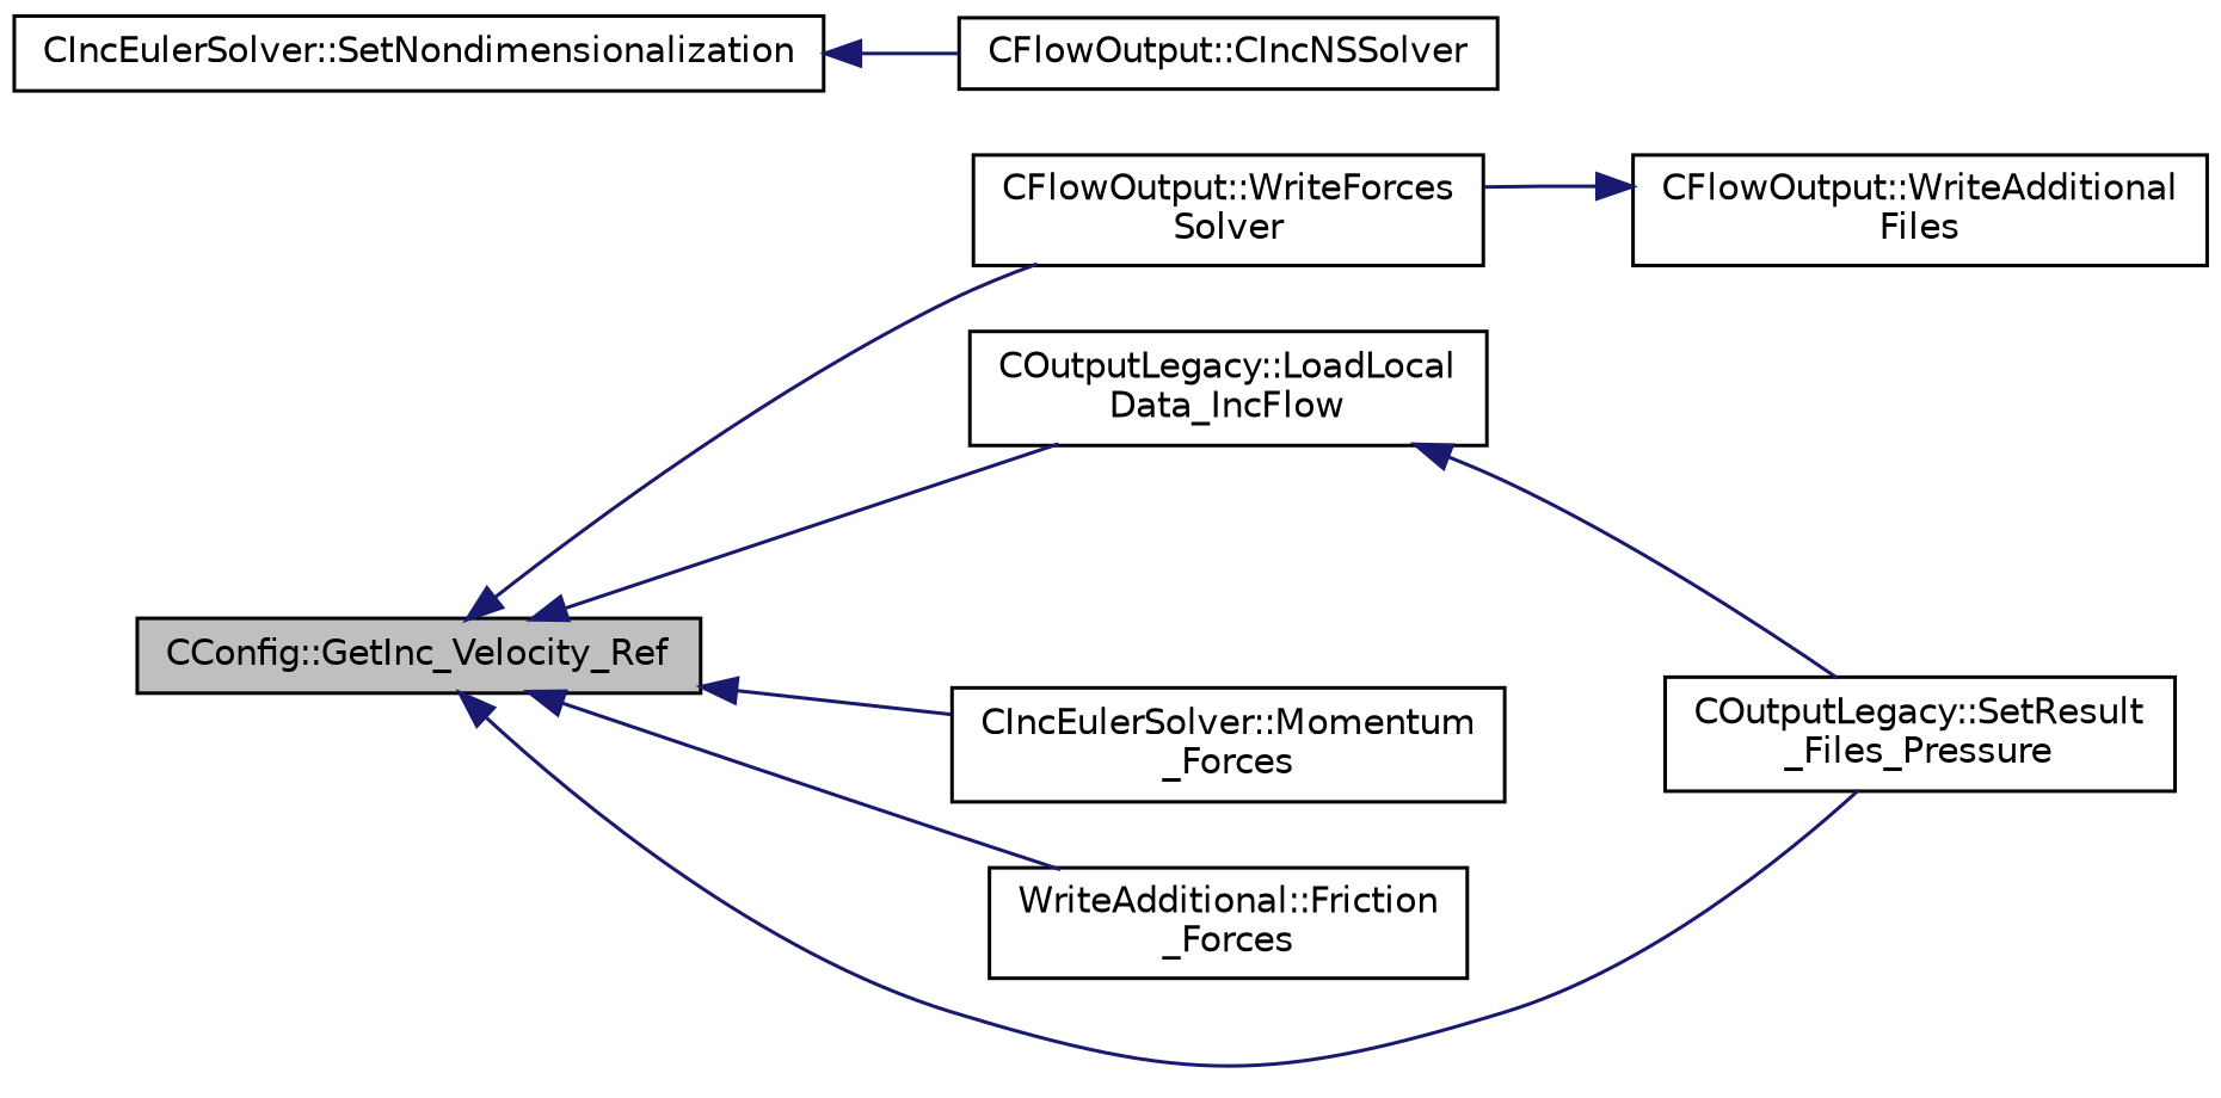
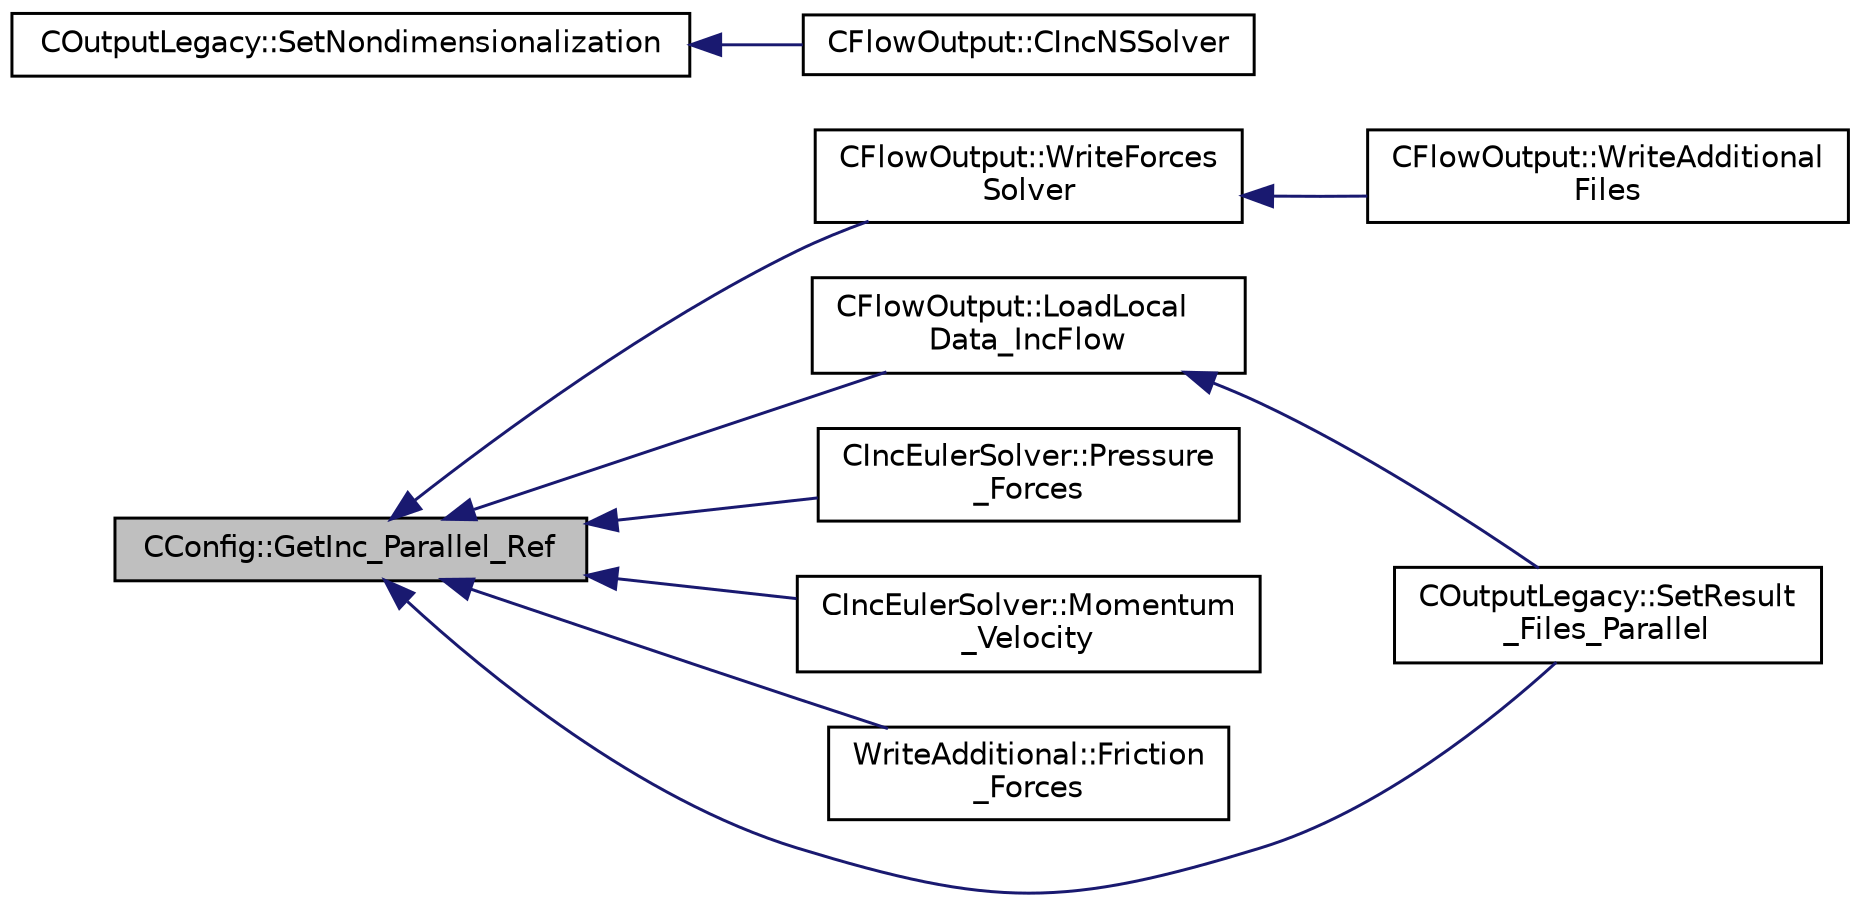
  digraph {
    rankdir=LR
    node [color=black fillcolor=white fontname=Helvetica fontsize=10 shape=record style=filled]
    edge [color=midnightblue dir=back fontname=Helvetica fontsize=10 labelfontname=Helvetica labelfontsize=10 style=solid]
-   n1 [fillcolor=grey75 fontcolor=black height=0.2 label="CConfig::GetInc_Velocity_Ref" width=0.4]
+   n1 [fillcolor=grey75 fontcolor=black height=0.2 label="CConfig::GetInc_Parallel_Ref" width=0.4]
    n2 [height=0.2 label="CFlowOutput::WriteForces\lSolver" width=0.4]
-   n3 [height=0.2 label="COutputLegacy::LoadLocal\lData_IncFlow" width=0.4]
-   n5 [height=0.2 label="CIncEulerSolver::Momentum\l_Forces" width=0.4]
+   n3 [height=0.2 label="CFlowOutput::LoadLocal\lData_IncFlow" width=0.4]
+   n4 [height=0.2 label="CIncEulerSolver::Pressure\l_Forces" width=0.4]
+   n5 [height=0.2 label="CIncEulerSolver::Momentum\l_Velocity" width=0.4]
    n6 [height=0.2 label="WriteAdditional::Friction\l_Forces" width=0.4]
-   n7 [height=0.2 label="COutputLegacy::SetResult\l_Files_Pressure" width=0.4]
+   n7 [height=0.2 label="COutputLegacy::SetResult\l_Files_Parallel" width=0.4]
    n8 [height=0.2 label="CFlowOutput::WriteAdditional\lFiles" width=0.4]
-   n9 [height=0.2 label="CIncEulerSolver::SetNondimensionalization" width=0.4]
+   n9 [height=0.2 label="COutputLegacy::SetNondimensionalization" width=0.4]
    n10 [height=0.2 label="CFlowOutput::CIncNSSolver" width=0.4]
    n1 -> n2
    n1 -> n3
+   n1 -> n4
    n1 -> n5
    n1 -> n6
    n1 -> n7
-   n8 -> n2
+   n2 -> n8
    n3 -> n7
    n9 -> n10
  }
